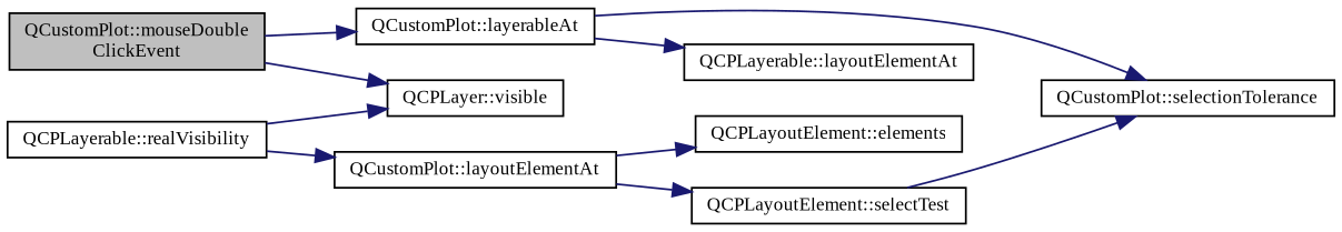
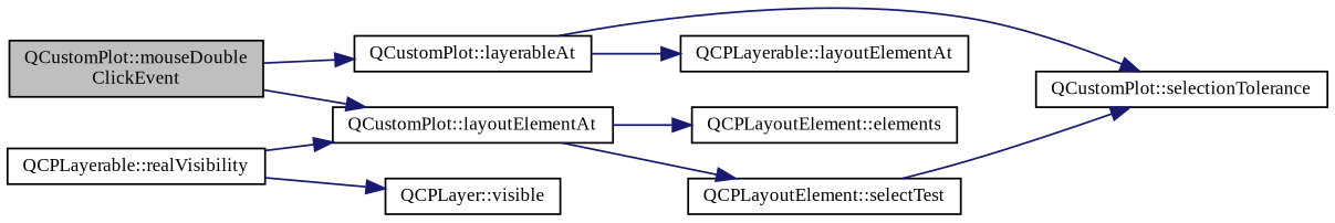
  digraph {
    fontname="Liberation Serif"
    rankdir=LR
    node [color=black fillcolor=white fontname="Liberation Serif" fontsize=10 shape=record style=filled]
    edge [color=midnightblue fontname="Liberation Serif" fontsize=10 labelfontname=Helvetica labelfontsize=10 style=solid]
    n1 [fillcolor=grey75 fontcolor=black height=0.2 label="QCustomPlot::mouseDouble\lClickEvent" width=0.4]
    n2 [height=0.2 label="QCustomPlot::layerableAt" width=0.4]
    n3 [height=0.2 label="QCustomPlot::layoutElementAt" width=0.4]
    n4 [height=0.2 label="QCustomPlot::selectionTolerance" width=0.4]
    n5 [height=0.2 label="QCPLayerable::layoutElementAt" width=0.4]
    n6 [height=0.2 label="QCPLayoutElement::elements" width=0.4]
    n7 [height=0.2 label="QCPLayoutElement::selectTest" width=0.4]
    n8 [height=0.2 label="QCPLayerable::realVisibility" width=0.4]
    n9 [height=0.2 label="QCPLayer::visible" width=0.4]
    n1 -> n2
-   n1 -> n9
+   n1 -> n3
    n2 -> n4
    n2 -> n5
    n3 -> n6
    n3 -> n7
    n7 -> n4
    n8 -> n3
    n8 -> n9
  }
